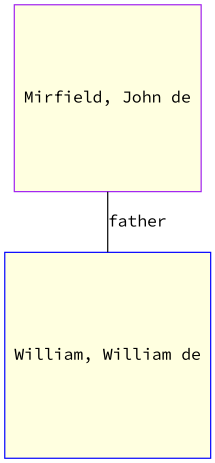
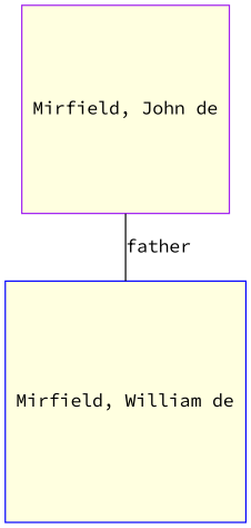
  digraph {
    fontname="Source Code Pro"
    node [regular=1 shape=box style=filled fillcolor=lightyellow fontname="Source Code Pro"]
    n1 [color=purple label="Mirfield, John de"]
-   n2 [color=blue label="William, William de"]
+   n2 [color=blue label="Mirfield, William de"]
    n1 -> n2 [arrowsize=0.0 dir=none label=father fontname="Source Code Pro"]
  }
